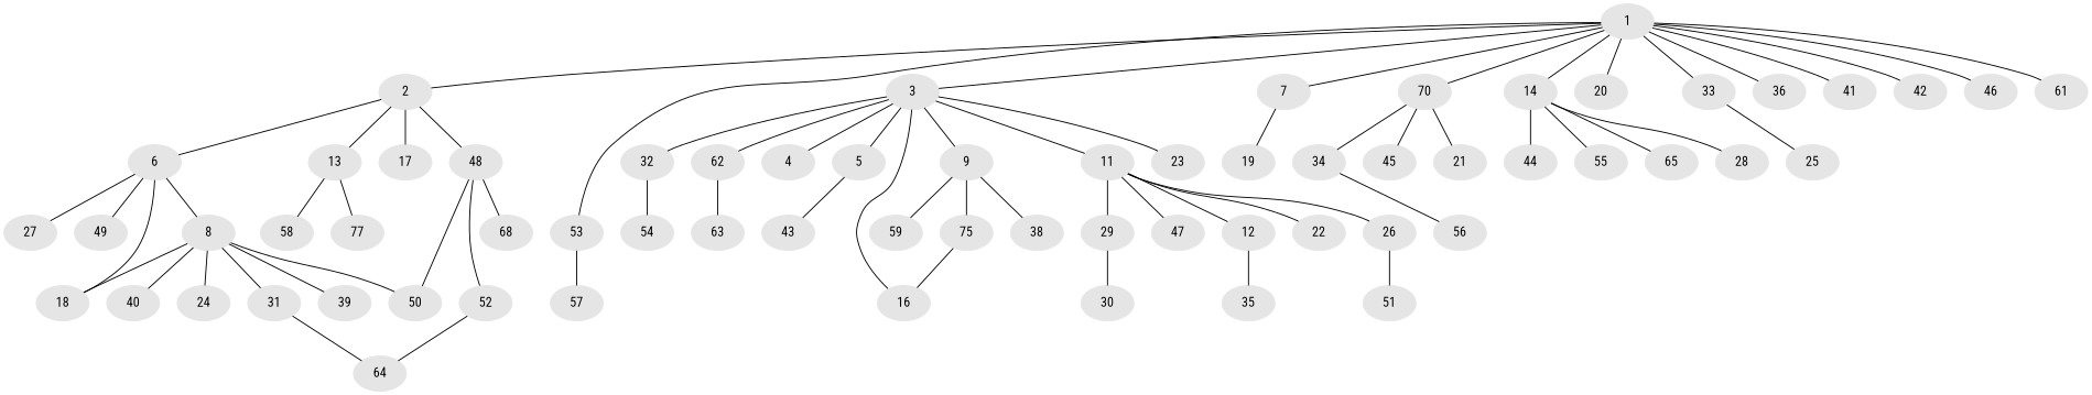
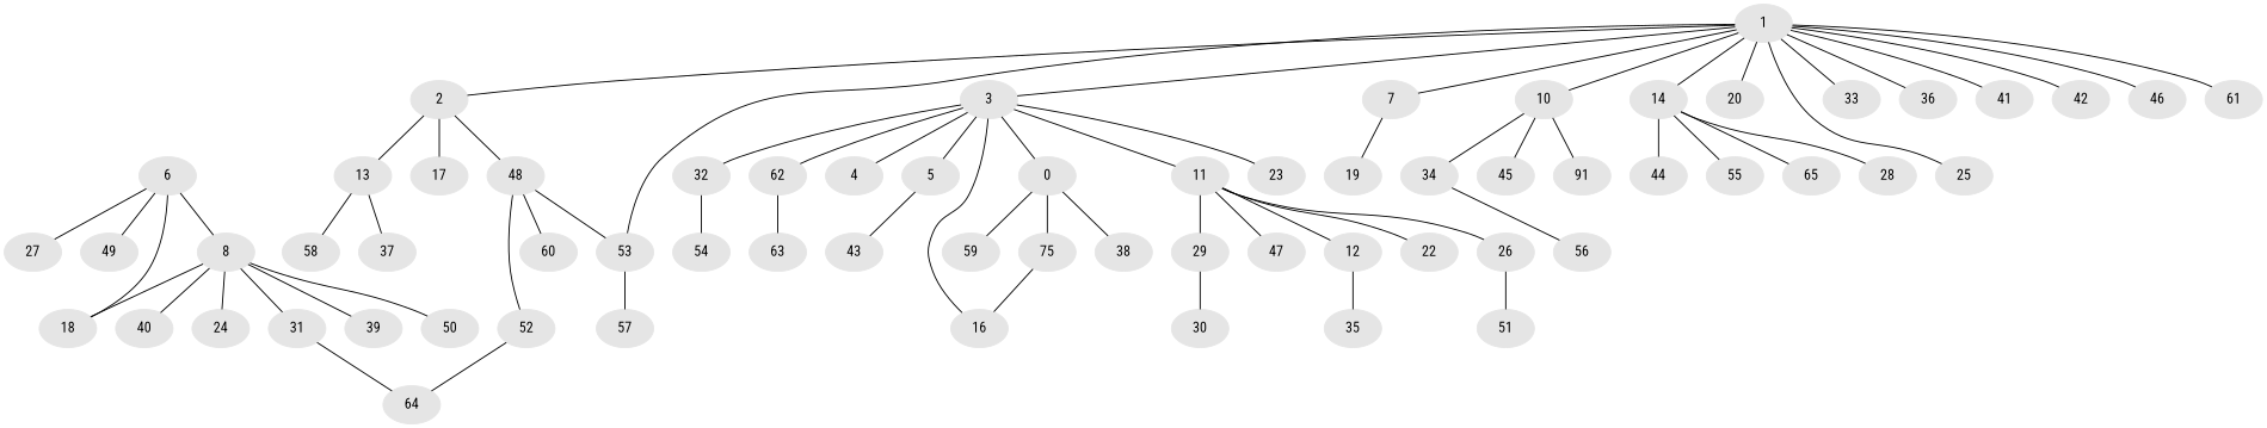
  graph {
    fontname="Roboto Condensed"
    node [color=gray90 fontname="Roboto Condensed" style=filled]
    edge [fontname="Roboto Condensed"]
    1
    2
    3
    7
-   10 [label=70]
+   10
    14
    20
    25
    33
    36
    41
    42
    46
    53
    61
    6
    13
    17
    48
    4
    5
-   9
+   9 [label=0]
    11
    16
    23
    32
    62
    19
-   21
+   21 [label=91]
    34
    45
    65
    28
    44
    55
    57
    8
    18
    27
    49
-   37 [label=77]
+   37
    58
    52
-   60 [label=68]
+   60
    43
    n46 [label=75]
    38
    59
    12
    22
    26
    29
    47
    54
    63
    24
    31
    39
    40
    50
    64
    56
    35
    51
    30
    1 -- 2
    1 -- 3
    1 -- 7
    1 -- 10
    1 -- 14
    1 -- 20
-   33 -- 25
+   1 -- 25
    1 -- 33
    1 -- 36
    1 -- 41
    1 -- 42
    1 -- 46
    1 -- 53
    1 -- 61
-   2 -- 6
    2 -- 13
    2 -- 17
    2 -- 48
    3 -- 4
    3 -- 5
    3 -- 9
    3 -- 11
    3 -- 16
    3 -- 23
    3 -- 32
    3 -- 62
    7 -- 19
    10 -- 21
    10 -- 34
    10 -- 45
    14 -- 65
    14 -- 28
    14 -- 44
    14 -- 55
    53 -- 57
    6 -- 8
    6 -- 18
    6 -- 27
    6 -- 49
    13 -- 37
    13 -- 58
-   48 -- 50
+   48 -- 53
    48 -- 52
    48 -- 60
    5 -- 43
    9 -- n46
    9 -- 38
    9 -- 59
    11 -- 12
    11 -- 22
    11 -- 26
    11 -- 29
    11 -- 47
    32 -- 54
    62 -- 63
    34 -- 56
    8 -- 18
    8 -- 24
    8 -- 31
    8 -- 39
    8 -- 40
    8 -- 50
    52 -- 64
    n46 -- 16
    12 -- 35
    26 -- 51
    29 -- 30
    31 -- 64
  }
